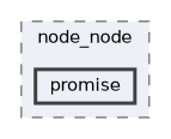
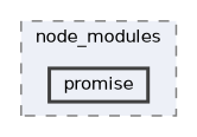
  digraph {
    compound=true
    n1 [color=grey25 fillcolor="#edf0f7" fontname=Helvetica fontsize=10 height=0.2 label=promise shape=box style="filled,bold" width=0.4]
    subgraph cluster_1 {
      bgcolor="#edf0f7"
      fontname=Helvetica
      fontsize=10
-     label=node_node
+     label=node_modules
      pencolor=grey50
      style="filled,dashed"
      n1
    }
  }
